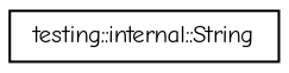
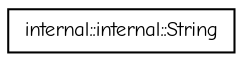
  digraph {
    rankdir=LR
    fontname="Comic Neue"
-   n1 [color=black fillcolor=white fontname="Comic Neue" fontsize=10 height=0.2 label="testing::internal::String" shape=record style=filled width=0.4]
+   n1 [color=black fillcolor=white fontname="Comic Neue" fontsize=10 height=0.2 label="internal::internal::String" shape=record style=filled width=0.4]
  }
